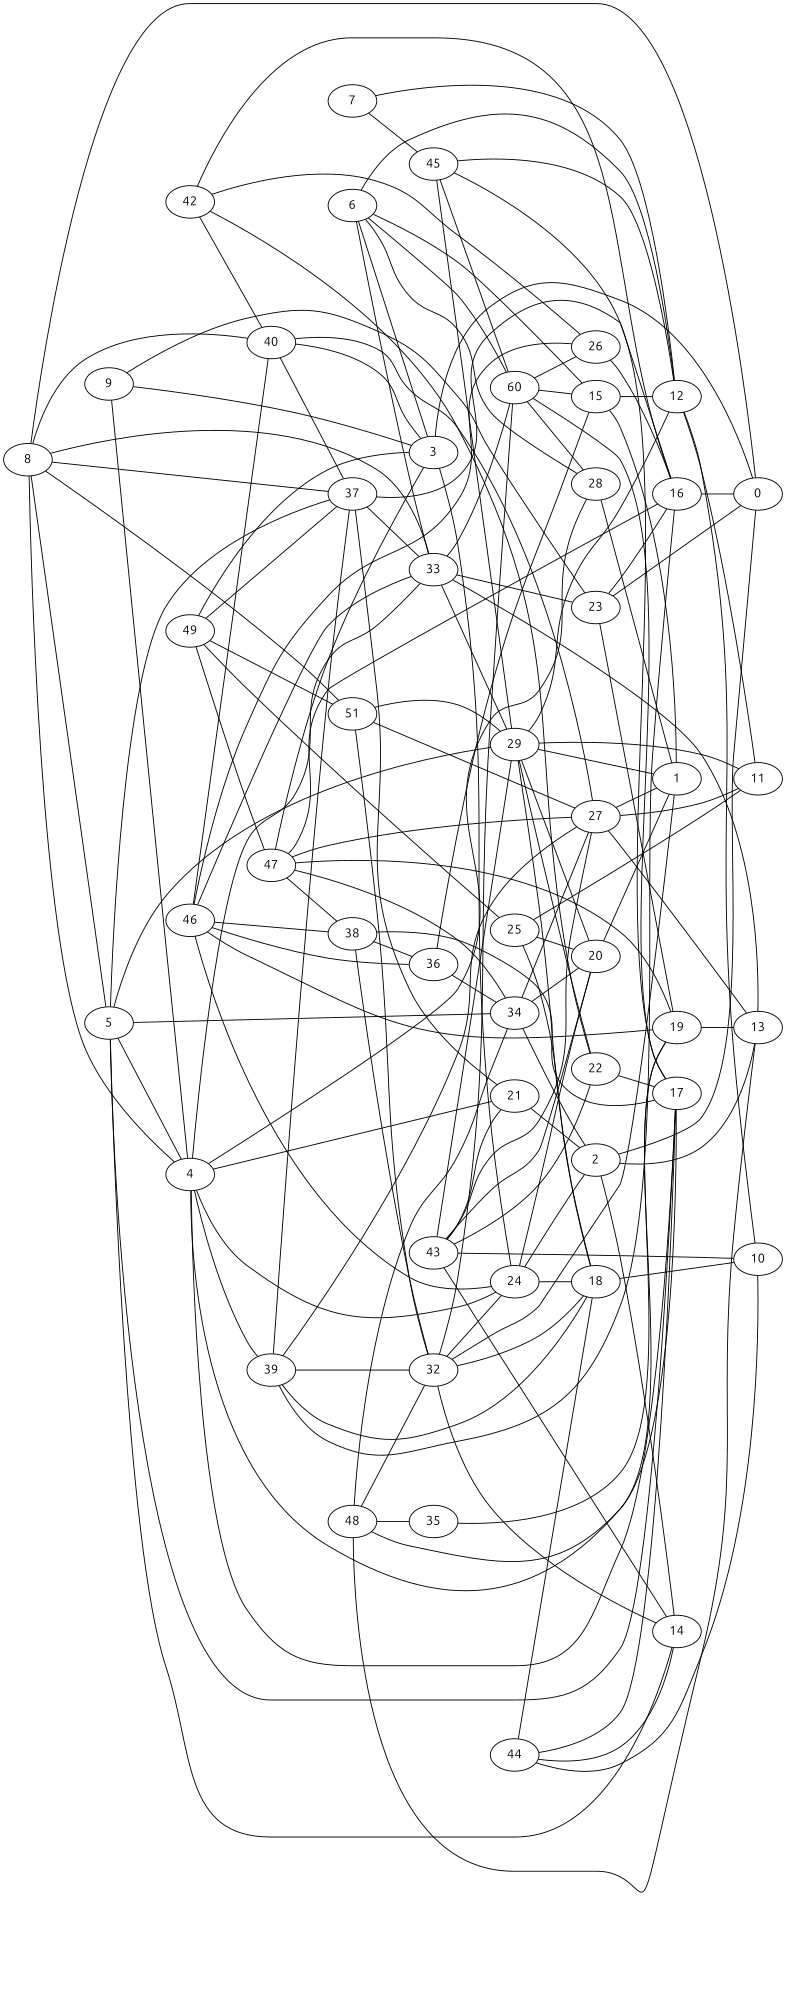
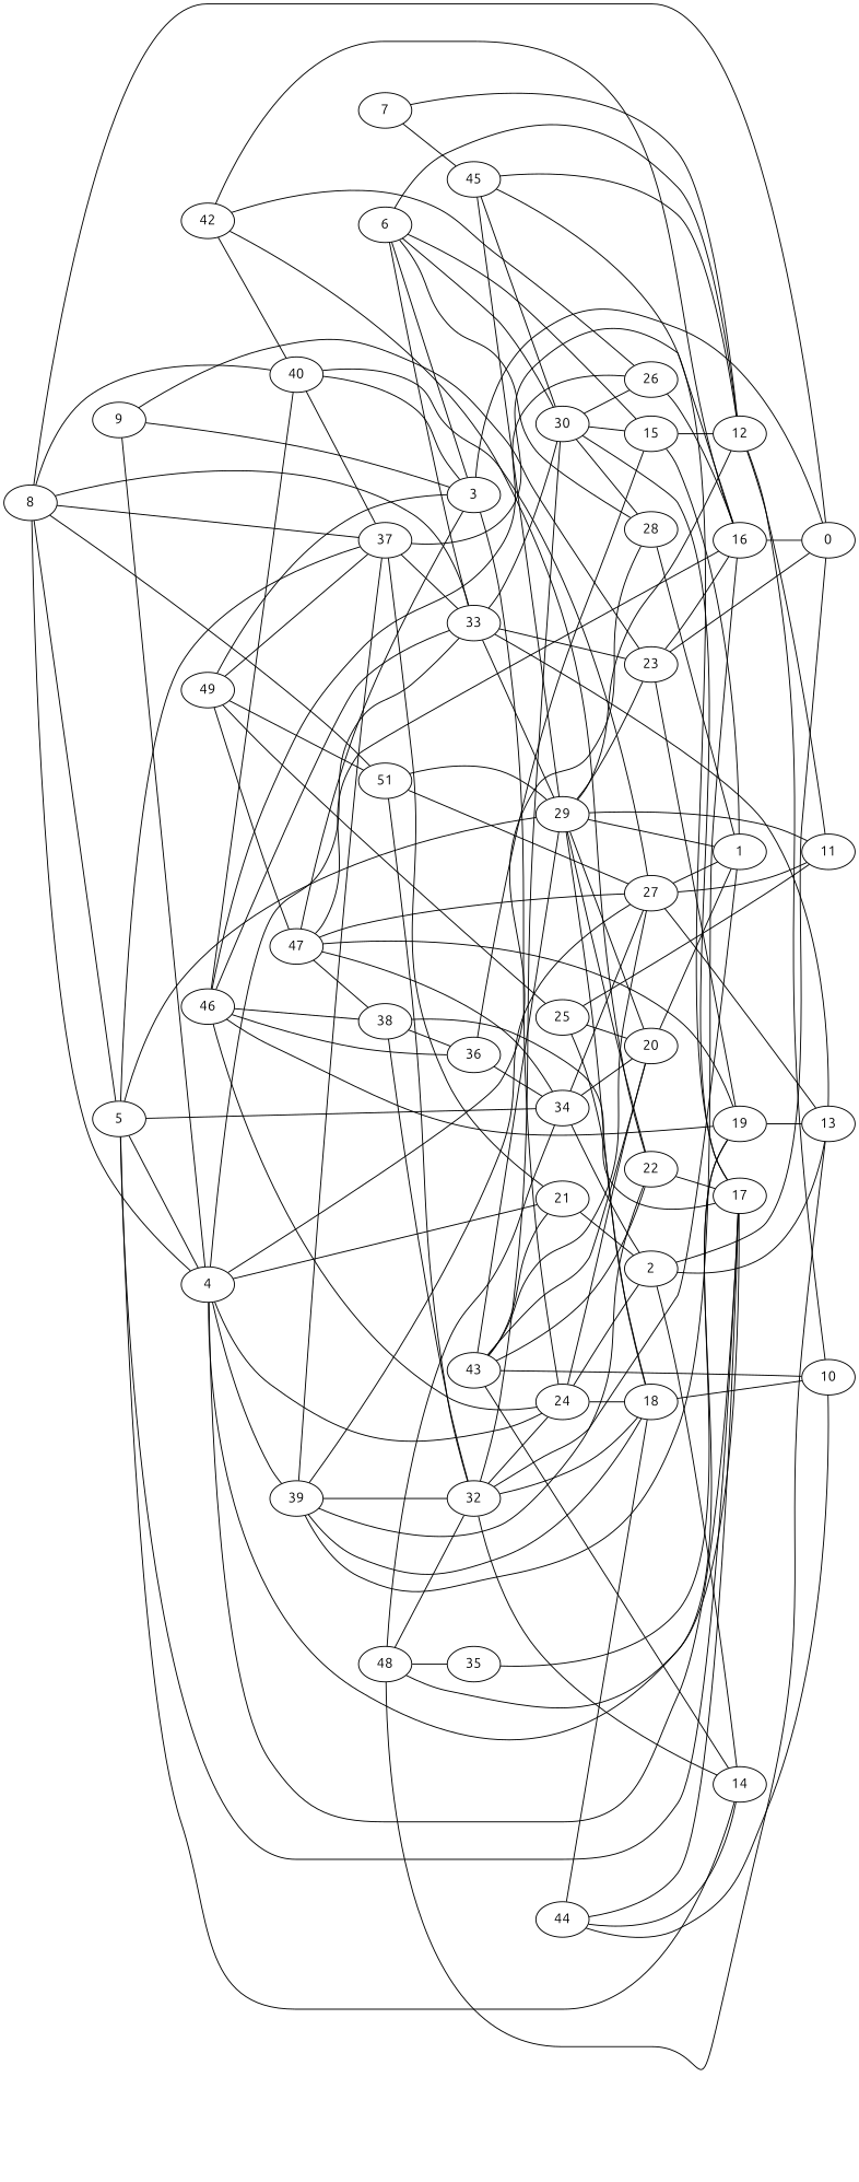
  digraph {
    fontname=Ubuntu
    rankdir=LR
    node [fontname=Ubuntu]
    edge [color=black dir=none fontname=Ubuntu]
    42
    22
    26
    16
    40
    17
    49
    25
    n9 [label=51]
    37
    47
    3
    11
    18
    20
    27
    29
    32
    33
    21
    8
    0
    5
    4
    34
    14
    13
    23
-   30 [label=60]
+   30
    19
    38
    36
    15
    28
    46
    24
    2
    43
    10
    1
    9
    39
    12
    44
    48
    35
    45
    6
    7
    subgraph sub_1 {
      42
      22
      26
      16
      40
      17
      49
      25
      n9
      37
      47
      3
      11
      18
      20
      27
      29
      32
      33
      21
      8
      0
      5
      4
      34
      14
      13
      23
      30
      19
      38
      36
      15
      28
      46
      24
      2
      43
      10
      1
      9
      39
      12
      44
      48
      35
      45
      6
      7
    }
    42 -> 22
    42 -> 26
    42 -> 16
    42 -> 40
    22 -> 17
    26 -> 16
    16 -> 0
    40 -> 37
    40 -> 3
    40 -> 27
    49 -> 25
    49 -> n9
    49 -> 37
    49 -> 47
    49 -> 3
    25 -> 11
    25 -> 18
    25 -> 20
    n9 -> 27
    n9 -> 29
    n9 -> 32
    37 -> 16
    37 -> 33
    37 -> 21
    47 -> 16
    47 -> 3
    47 -> 27
    47 -> 34
    47 -> 19
    47 -> 38
    3 -> 0
    3 -> 24
    18 -> 10
    20 -> 1
    27 -> 11
    27 -> 13
    27 -> 1
    29 -> 22
    29 -> 11
    29 -> 18
    29 -> 20
+   29 -> 23
    29 -> 1
    29 -> 12
    32 -> 18
    32 -> 14
    32 -> 30
    32 -> 24
    32 -> 1
    33 -> 29
    33 -> 13
    33 -> 23
    33 -> 30
    21 -> 2
    8 -> 40
    8 -> n9
    8 -> 37
    8 -> 33
    8 -> 0
    8 -> 5
    8 -> 4
    5 -> 17
    5 -> 37
    5 -> 29
    5 -> 4
    5 -> 34
    5 -> 14
    4 -> 17
    4 -> 33
    4 -> 21
    4 -> 19
    4 -> 28
    4 -> 24
    4 -> 39
    34 -> 20
    34 -> 27
    34 -> 2
    23 -> 16
    23 -> 0
    23 -> 19
    30 -> 26
    30 -> 17
    30 -> 15
    30 -> 28
    19 -> 13
    38 -> 17
    38 -> 32
    38 -> 36
    36 -> 34
    36 -> 15
    15 -> 1
    15 -> 12
    28 -> 1
    46 -> 26
    46 -> 40
    46 -> 33
    46 -> 19
    46 -> 38
    46 -> 36
    46 -> 24
    24 -> 18
    24 -> 20
    24 -> 2
    2 -> 0
    2 -> 14
    2 -> 13
    43 -> 22
    43 -> 20
    43 -> 27
    43 -> 29
    43 -> 21
    43 -> 14
    43 -> 10
    9 -> 3
    9 -> 4
    9 -> 23
+   39 -> 22
    39 -> 16
    39 -> 37
    39 -> 18
    39 -> 27
    39 -> 32
    12 -> 11
    12 -> 10
    44 -> 17
    44 -> 18
    44 -> 14
    44 -> 10
    48 -> 17
    48 -> 32
    48 -> 34
    48 -> 13
    48 -> 35
    35 -> 19
    45 -> 17
    45 -> 29
    45 -> 30
    45 -> 12
    6 -> 3
    6 -> 33
    6 -> 30
    6 -> 15
    6 -> 28
    6 -> 12
    7 -> 12
    7 -> 45
  }
